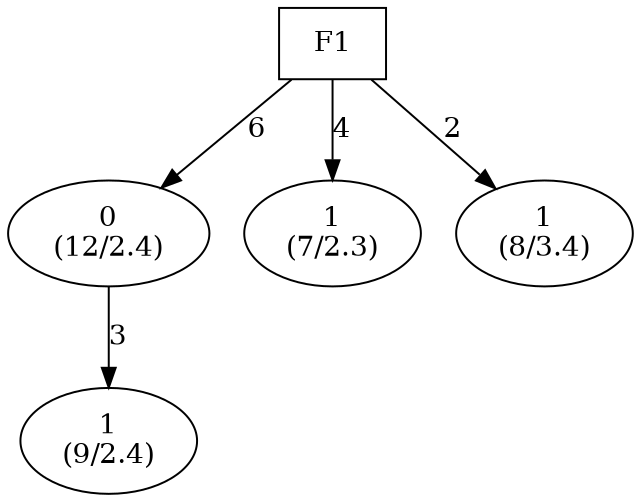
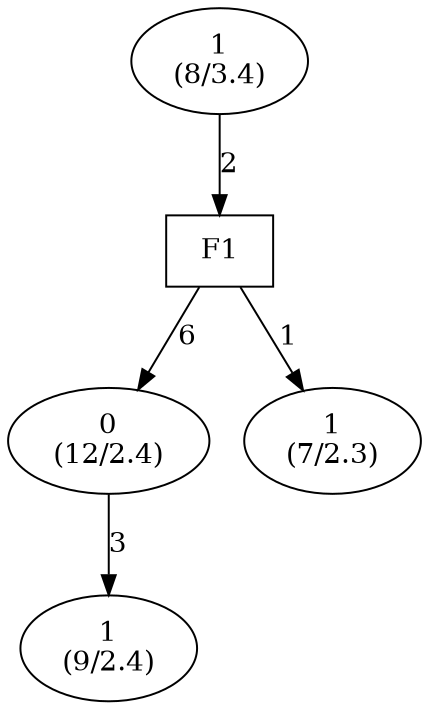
  digraph {
    node [shape=ellipse]
    n1 [label="F1\n" shape=box]
    n2 [label="0\n(12/2.4)"]
    n3 [label="1\n(7/2.3)"]
    n4 [label="1\n(8/3.4)"]
    n5 [label="1\n(9/2.4)"]
    n1 -> n2 [label=6]
-   n1 -> n3 [label=4]
-   n1 -> n4 [label=2]
+   n1 -> n3 [label=1]
+   n4 -> n1 [label=2]
    n2 -> n5 [label=3]
  }
